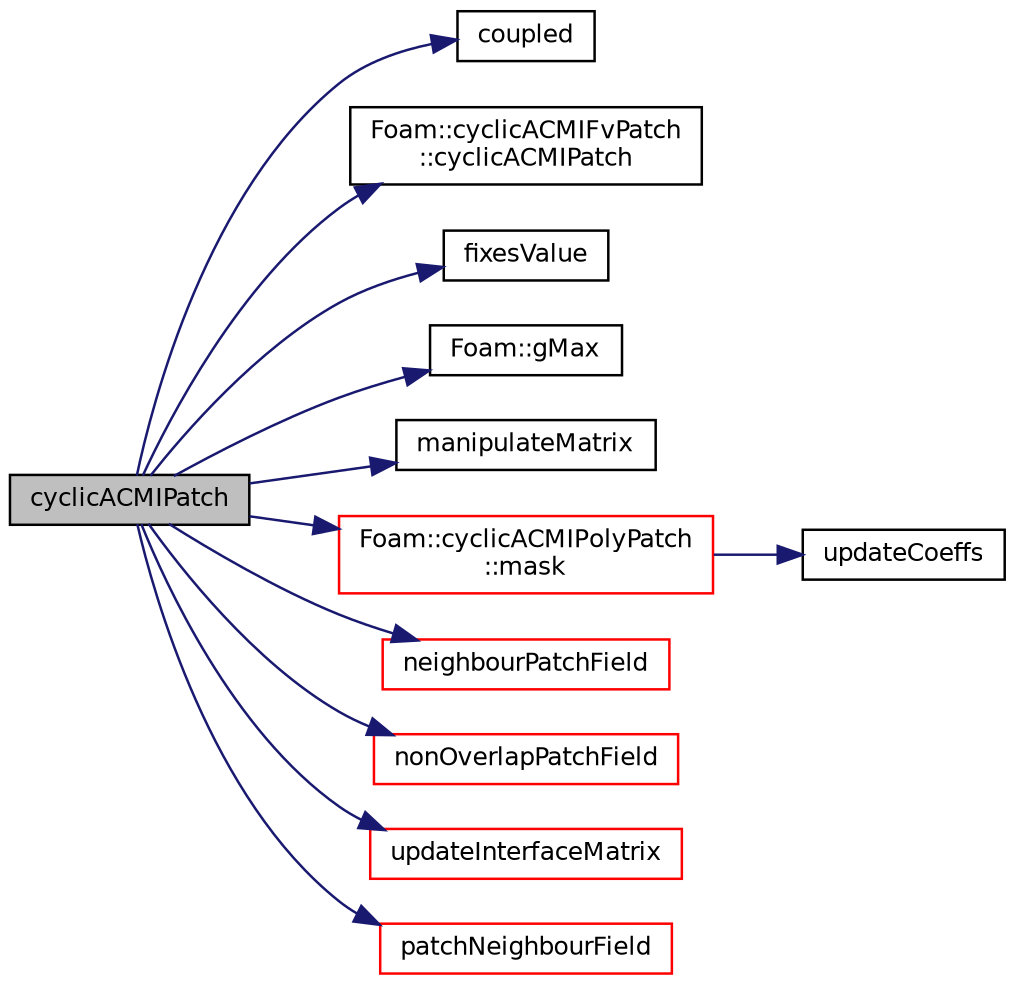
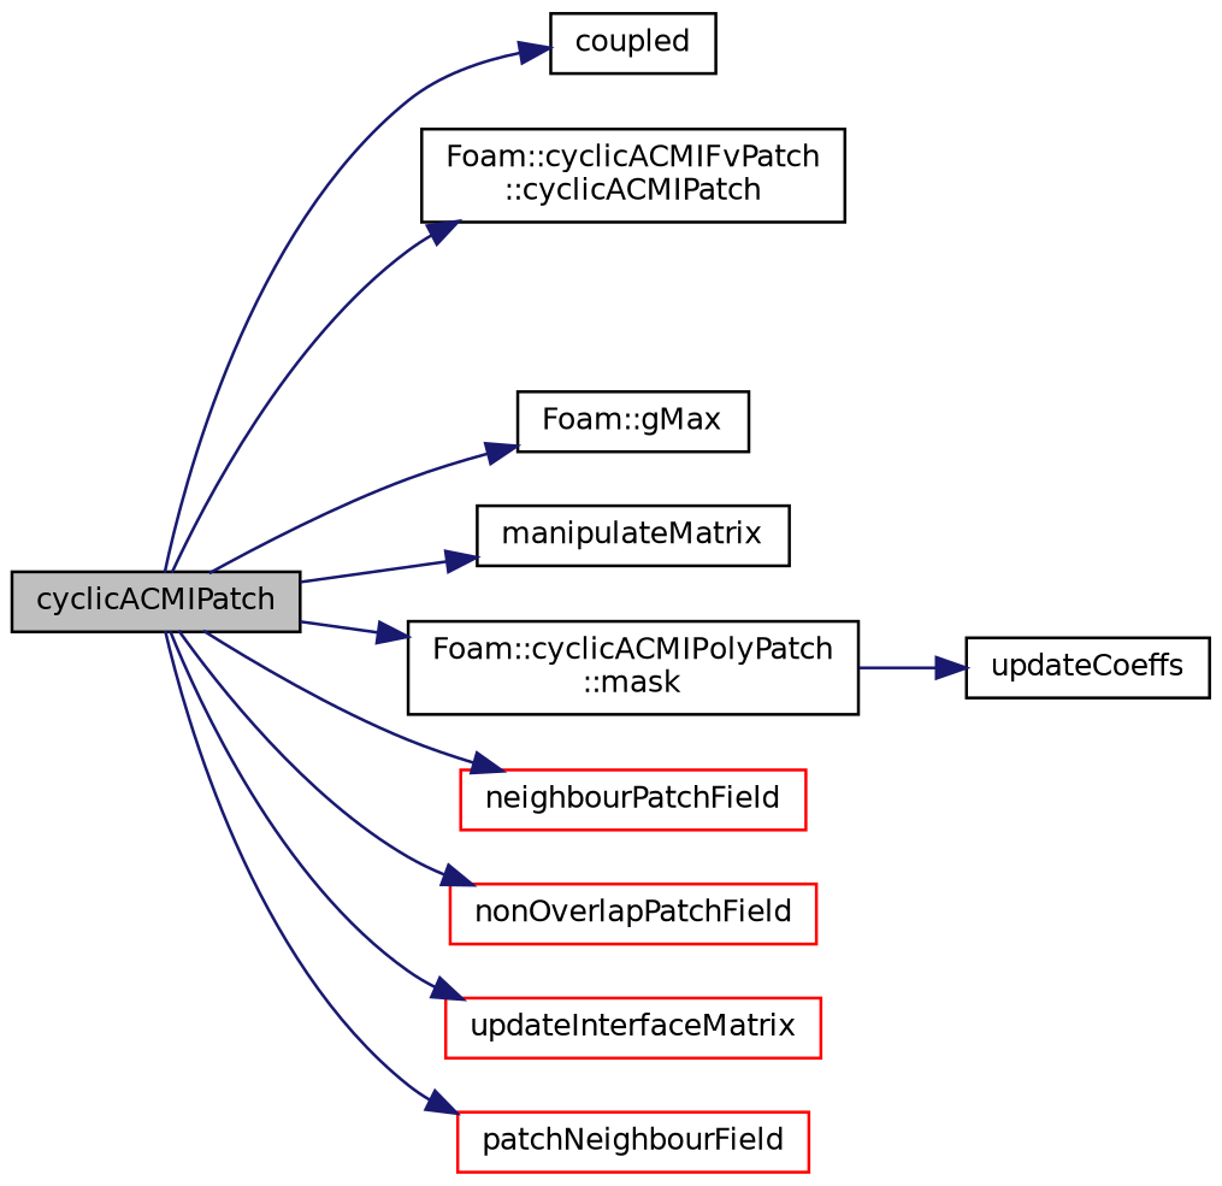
  digraph {
    rankdir=LR
    node [color=black fontname=Helvetica fontsize=10 shape=record]
    edge [color=midnightblue fontname=Helvetica fontsize=10 labelfontname=Helvetica labelfontsize=10 style=solid]
    n1 [fillcolor=grey75 fontcolor=black height=0.2 label=cyclicACMIPatch style=filled width=0.4]
    n2 [height=0.2 label=coupled width=0.4]
    n3 [height=0.2 label="Foam::cyclicACMIFvPatch\l::cyclicACMIPatch" width=0.4]
-   n4 [height=0.2 label=fixesValue width=0.4]
    n5 [height=0.2 label="Foam::gMax" width=0.4]
    n6 [height=0.2 label=manipulateMatrix width=0.4]
-   n7 [color=red height=0.2 label="Foam::cyclicACMIPolyPatch\l::mask" width=0.4]
+   n7 [height=0.2 label="Foam::cyclicACMIPolyPatch\l::mask" width=0.4]
    n8 [color=red height=0.2 label=neighbourPatchField width=0.4]
    n9 [color=red height=0.2 label=nonOverlapPatchField width=0.4]
    n10 [color=red height=0.2 label=updateInterfaceMatrix width=0.4]
    n11 [color=red height=0.2 label=patchNeighbourField width=0.4]
    n12 [height=0.2 label=updateCoeffs width=0.4]
    n1 -> n2
    n1 -> n3
-   n1 -> n4
    n1 -> n5
    n1 -> n6
    n1 -> n7
    n1 -> n8
    n1 -> n9
    n1 -> n10
    n1 -> n11
    n7 -> n12
  }
